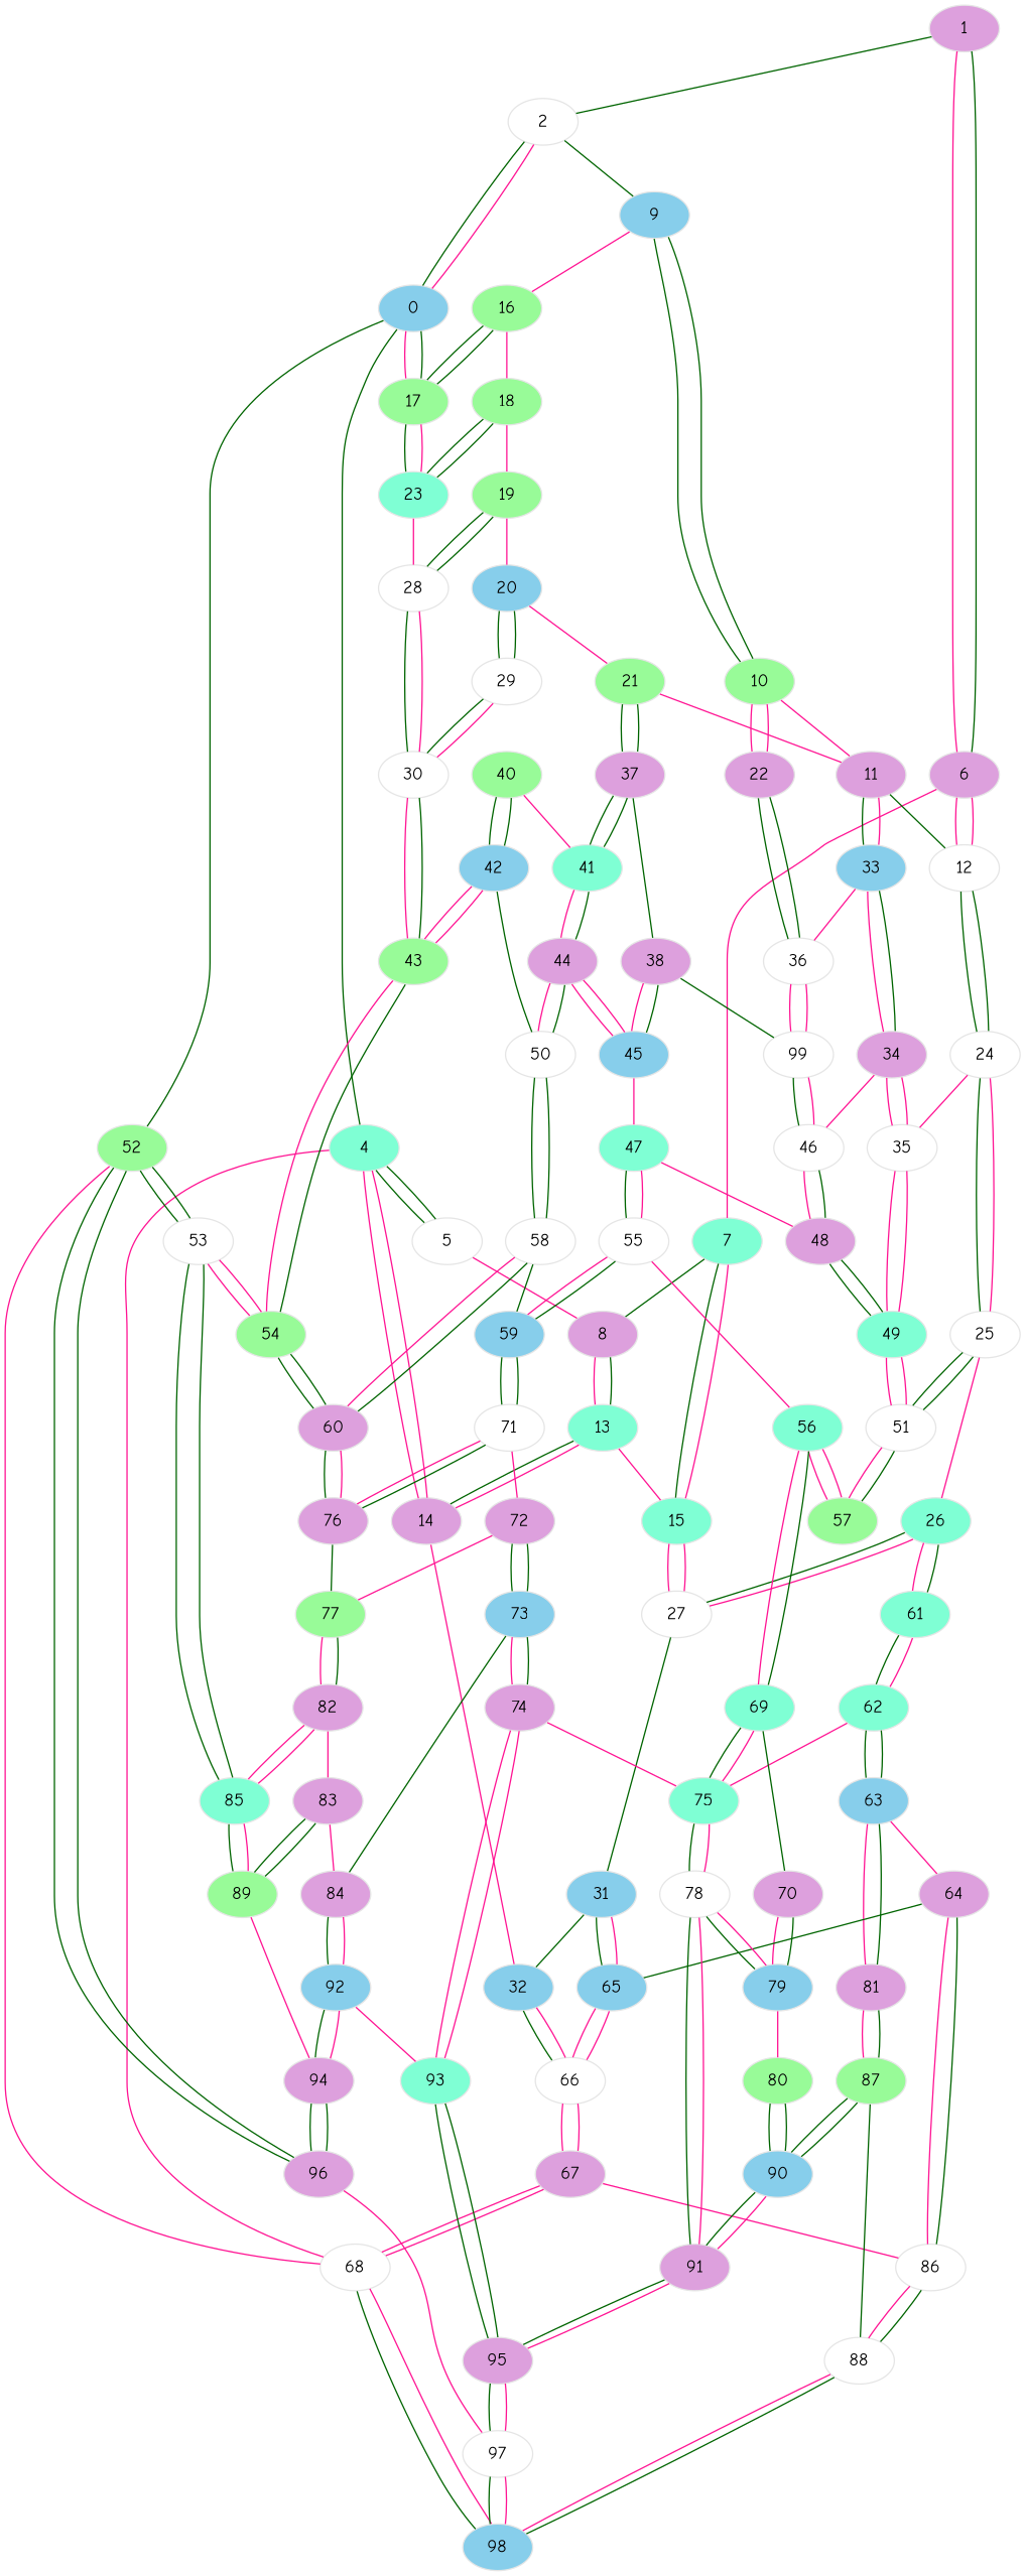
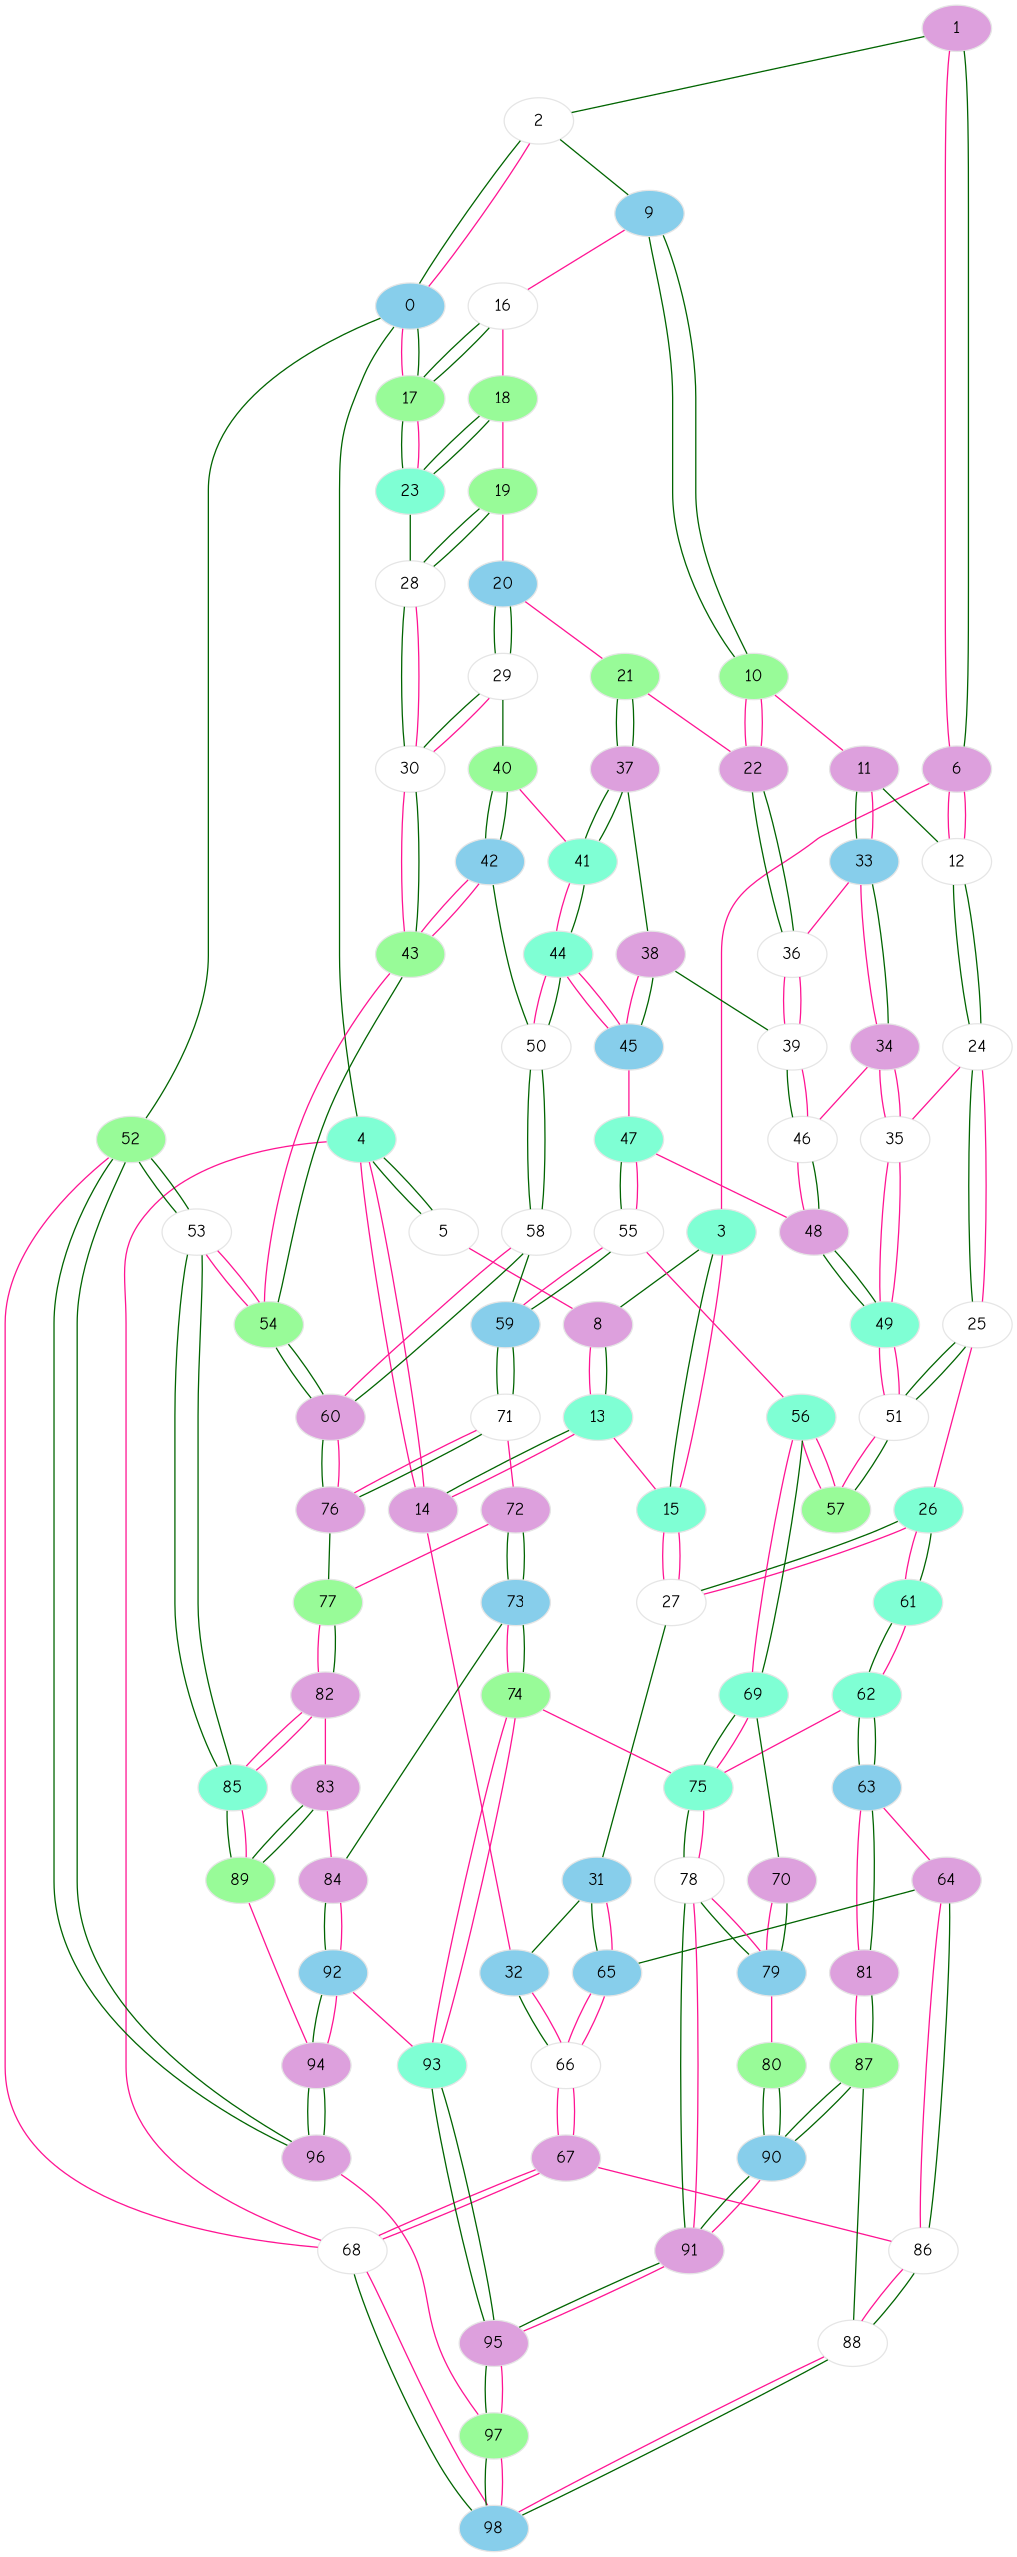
  graph {
    fontname="Comic Neue"
    node [color=gray90 fillcolor=plum fontname="Comic Neue" style=filled]
    edge [color=darkgreen fontname="Comic Neue"]
    2 [fillcolor=white]
    1
    6
    n4 [fillcolor=skyblue label=0]
    9 [fillcolor=skyblue]
-   7 [fillcolor=aquamarine]
+   7 [fillcolor=aquamarine label=3]
    12 [fillcolor=white]
    4 [fillcolor=aquamarine]
    17 [fillcolor=palegreen]
    52 [fillcolor=palegreen]
    10 [fillcolor=palegreen]
-   16 [fillcolor=palegreen]
+   16 [fillcolor=white]
    5 [fillcolor=white]
    14
    68 [fillcolor=white]
    23 [fillcolor=aquamarine]
    53 [fillcolor=white]
    96
    8
    32 [fillcolor=skyblue]
    98 [fillcolor=skyblue]
    13 [fillcolor=aquamarine]
    15 [fillcolor=aquamarine]
    24 [fillcolor=white]
    27 [fillcolor=white]
    11
    22
    18 [fillcolor=palegreen]
    33 [fillcolor=skyblue]
    36 [fillcolor=white]
    34
    25 [fillcolor=white]
    35 [fillcolor=white]
    66 [fillcolor=white]
    31 [fillcolor=skyblue]
    19 [fillcolor=palegreen]
    28 [fillcolor=white]
    20 [fillcolor=skyblue]
    21 [fillcolor=palegreen]
    29 [fillcolor=white]
    30 [fillcolor=white]
    37
    40 [fillcolor=palegreen]
    38
    41 [fillcolor=aquamarine]
-   39 [fillcolor=white label=99]
+   39 [fillcolor=white]
    26 [fillcolor=aquamarine]
    51 [fillcolor=white]
    49 [fillcolor=aquamarine]
    61 [fillcolor=aquamarine]
    57 [fillcolor=palegreen]
    62 [fillcolor=aquamarine]
    65 [fillcolor=skyblue]
    43 [fillcolor=palegreen]
    42 [fillcolor=skyblue]
    54 [fillcolor=palegreen]
    67
    46 [fillcolor=white]
    48
    45 [fillcolor=skyblue]
-   44
+   44 [fillcolor=aquamarine]
    47 [fillcolor=aquamarine]
    50 [fillcolor=white]
    58 [fillcolor=white]
    60
    55 [fillcolor=white]
    56 [fillcolor=aquamarine]
    59 [fillcolor=skyblue]
    85 [fillcolor=aquamarine]
-   97 [fillcolor=white]
+   97 [fillcolor=palegreen]
    89 [fillcolor=palegreen]
    76
    69 [fillcolor=aquamarine]
    71 [fillcolor=white]
    70
    75 [fillcolor=aquamarine]
    72
    77 [fillcolor=palegreen]
    63 [fillcolor=skyblue]
    64
    81
    79 [fillcolor=skyblue]
    86 [fillcolor=white]
    87 [fillcolor=palegreen]
    88 [fillcolor=white]
    78 [fillcolor=white]
    80 [fillcolor=palegreen]
    73 [fillcolor=skyblue]
-   74
+   74 [fillcolor=palegreen]
    84
    82
    93 [fillcolor=aquamarine]
    92 [fillcolor=skyblue]
    95
    91
    83
    90 [fillcolor=skyblue]
    94
    2 -- n4
    2 -- n4 [color=deeppink]
    2 -- 9
    1 -- 2
    1 -- 6 [color=deeppink]
    1 -- 6
    6 -- 7 [color=deeppink]
    6 -- 12 [color=deeppink]
    6 -- 12 [color=deeppink]
    n4 -- 4
    n4 -- 17 [color=deeppink]
    n4 -- 17
    n4 -- 52
    9 -- 10
    9 -- 10
    9 -- 16 [color=deeppink]
    7 -- 8
    7 -- 15
    7 -- 15 [color=deeppink]
    12 -- 24
    12 -- 24
    4 -- 5
    4 -- 5
    4 -- 14 [color=deeppink]
    4 -- 14 [color=deeppink]
    4 -- 68 [color=deeppink]
    17 -- 23
    17 -- 23 [color=deeppink]
    52 -- 68 [color=deeppink]
    52 -- 53
    52 -- 53
    52 -- 96
    52 -- 96
    10 -- 11 [color=deeppink]
    10 -- 22 [color=deeppink]
    10 -- 22 [color=deeppink]
    16 -- 17
    16 -- 17
    16 -- 18 [color=deeppink]
    5 -- 8 [color=deeppink]
    14 -- 32 [color=deeppink]
    68 -- 98
    68 -- 98 [color=deeppink]
-   23 -- 28 [color=deeppink]
+   23 -- 28
    53 -- 54 [color=deeppink]
    53 -- 54 [color=deeppink]
    53 -- 85
    53 -- 85
    96 -- 97 [color=deeppink]
    8 -- 13 [color=deeppink]
    8 -- 13
    32 -- 66
    32 -- 66 [color=deeppink]
    13 -- 14
    13 -- 14 [color=deeppink]
    13 -- 15 [color=deeppink]
    15 -- 27 [color=deeppink]
    15 -- 27 [color=deeppink]
    24 -- 25
    24 -- 25 [color=deeppink]
    24 -- 35 [color=deeppink]
    27 -- 31
    11 -- 12
    11 -- 33
    11 -- 33 [color=deeppink]
    22 -- 36
    22 -- 36
    18 -- 23
    18 -- 23
    18 -- 19 [color=deeppink]
    33 -- 36 [color=deeppink]
    33 -- 34 [color=deeppink]
    33 -- 34
    36 -- 39 [color=deeppink]
    36 -- 39 [color=deeppink]
    34 -- 35 [color=deeppink]
    34 -- 35 [color=deeppink]
    34 -- 46 [color=deeppink]
    25 -- 26 [color=deeppink]
    25 -- 51
    25 -- 51
    35 -- 49 [color=deeppink]
    35 -- 49 [color=deeppink]
    66 -- 67 [color=deeppink]
    66 -- 67 [color=deeppink]
    31 -- 32
    31 -- 65
    31 -- 65 [color=deeppink]
    19 -- 28
    19 -- 28
    19 -- 20 [color=deeppink]
    28 -- 30
    28 -- 30 [color=deeppink]
    20 -- 21 [color=deeppink]
    20 -- 29
    20 -- 29
-   21 -- 11 [color=deeppink]
+   21 -- 22 [color=deeppink]
    21 -- 37
    21 -- 37
    29 -- 30
    29 -- 30 [color=deeppink]
+   29 -- 40
    30 -- 43 [color=deeppink]
    30 -- 43
    37 -- 38
    37 -- 41
    37 -- 41
    40 -- 41 [color=deeppink]
    40 -- 42
    40 -- 42
    38 -- 39
    38 -- 45 [color=deeppink]
    38 -- 45
    41 -- 44 [color=deeppink]
    41 -- 44
    39 -- 46
    39 -- 46 [color=deeppink]
    26 -- 27
    26 -- 27 [color=deeppink]
    26 -- 61 [color=deeppink]
    26 -- 61
    51 -- 57 [color=deeppink]
    51 -- 57
    49 -- 51 [color=deeppink]
    49 -- 51 [color=deeppink]
    61 -- 62
    61 -- 62 [color=deeppink]
    62 -- 75 [color=deeppink]
    62 -- 63
    62 -- 63
    65 -- 66 [color=deeppink]
    65 -- 66 [color=deeppink]
    43 -- 54 [color=deeppink]
    43 -- 54
    42 -- 43 [color=deeppink]
    42 -- 43 [color=deeppink]
    42 -- 50
    54 -- 60
    54 -- 60
    67 -- 68 [color=deeppink]
    67 -- 68 [color=deeppink]
    67 -- 86 [color=deeppink]
    46 -- 48 [color=deeppink]
    46 -- 48
    48 -- 49
    48 -- 49
    45 -- 47 [color=deeppink]
    44 -- 45 [color=deeppink]
    44 -- 45 [color=deeppink]
    44 -- 50 [color=deeppink]
    44 -- 50
    47 -- 48 [color=deeppink]
    47 -- 55
    47 -- 55 [color=deeppink]
    50 -- 58
    50 -- 58
    58 -- 60 [color=deeppink]
    58 -- 60
    58 -- 59
    60 -- 76
    60 -- 76 [color=deeppink]
    55 -- 56 [color=deeppink]
    55 -- 59 [color=deeppink]
    55 -- 59
    56 -- 57 [color=deeppink]
    56 -- 57 [color=deeppink]
    56 -- 69 [color=deeppink]
    56 -- 69
    59 -- 71
    59 -- 71
    85 -- 89
    85 -- 89 [color=deeppink]
    97 -- 98
    97 -- 98 [color=deeppink]
    89 -- 94 [color=deeppink]
    76 -- 77
    69 -- 70
    69 -- 75
    69 -- 75 [color=deeppink]
    71 -- 76 [color=deeppink]
    71 -- 76
    71 -- 72 [color=deeppink]
    70 -- 79 [color=deeppink]
    70 -- 79
    75 -- 78
    75 -- 78 [color=deeppink]
    72 -- 77 [color=deeppink]
    72 -- 73
    72 -- 73
    77 -- 82 [color=deeppink]
    77 -- 82
    63 -- 64 [color=deeppink]
    63 -- 81 [color=deeppink]
    63 -- 81
    64 -- 65
    64 -- 86 [color=deeppink]
    64 -- 86
    81 -- 87 [color=deeppink]
    81 -- 87
    79 -- 80 [color=deeppink]
    86 -- 88 [color=deeppink]
    86 -- 88
    87 -- 88
    87 -- 90
    87 -- 90
    88 -- 98 [color=deeppink]
    88 -- 98
    78 -- 79
    78 -- 79 [color=deeppink]
    78 -- 91
    78 -- 91 [color=deeppink]
    80 -- 90
    80 -- 90
    73 -- 74 [color=deeppink]
    73 -- 74
    73 -- 84
    74 -- 75 [color=deeppink]
    74 -- 93 [color=deeppink]
    74 -- 93 [color=deeppink]
    84 -- 92
    84 -- 92 [color=deeppink]
    82 -- 85 [color=deeppink]
    82 -- 85 [color=deeppink]
    82 -- 83 [color=deeppink]
    93 -- 95
    93 -- 95
    92 -- 93 [color=deeppink]
    92 -- 94
    92 -- 94 [color=deeppink]
    95 -- 97
    95 -- 97 [color=deeppink]
    91 -- 95
    91 -- 95 [color=deeppink]
    83 -- 89
    83 -- 89
    83 -- 84 [color=deeppink]
    90 -- 91
    90 -- 91 [color=deeppink]
    94 -- 96
    94 -- 96
  }
